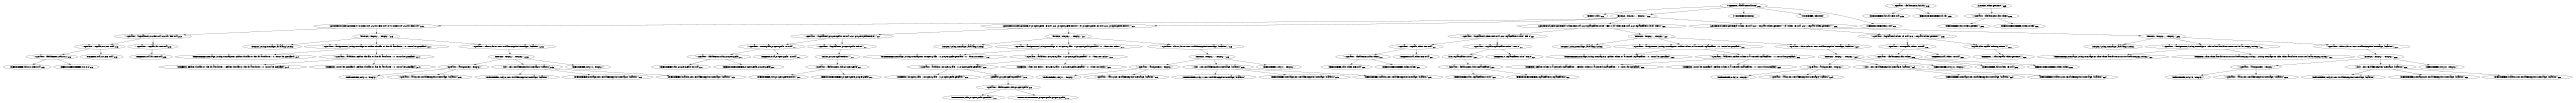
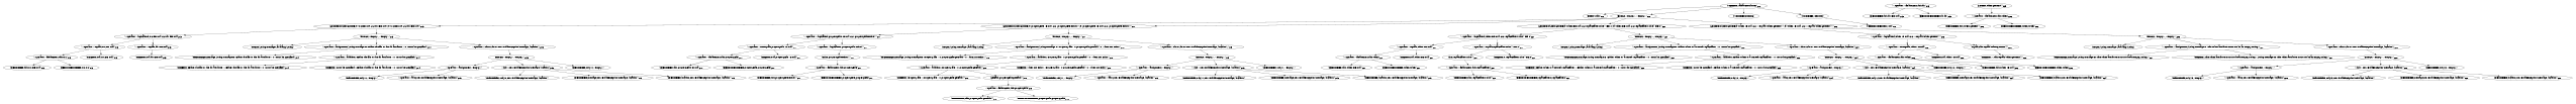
  digraph {
    n1 [label=<(METHOD,validateAttributes)<SUB>212</SUB>>]
    n2 [label=<(PARAM,this)<SUB>212</SUB>>]
    n3 [label=<(BLOCK,&lt;empty&gt;,&lt;empty&gt;)<SUB>212</SUB>>]
    n4 [label=<(MODIFIER,PUBLIC)>]
    n5 [label=<(MODIFIER,VIRTUAL)>]
    n6 [label=<(METHOD_RETURN,void)<SUB>212</SUB>>]
    n7 [label=<(CONTROL_STRUCTURE,if (src == null &amp;&amp; dir == null),if (src == null &amp;&amp; dir == null))<SUB>213</SUB>>]
    n8 [label=<(CONTROL_STRUCTURE,if (propertyFile != null &amp;&amp; !propertyFile.exists()),if (propertyFile != null &amp;&amp; !propertyFile.exists()))<SUB>217</SUB>>]
    n9 [label=<(CONTROL_STRUCTURE,if (token == null &amp;&amp; replacefilters.size() == 0),if (token == null &amp;&amp; replacefilters.size() == 0))<SUB>221</SUB>>]
    n10 [label=<(CONTROL_STRUCTURE,if (token != null &amp;&amp; &quot;&quot;.equals(token.getText())),if (token != null &amp;&amp; &quot;&quot;.equals(token.getText())))<SUB>226</SUB>>]
    n11 [label=<(&lt;operator&gt;.logicalAnd,src == null &amp;&amp; dir == null)<SUB>213</SUB>>]
    n12 [label=<(BLOCK,&lt;empty&gt;,&lt;empty&gt;)<SUB>213</SUB>>]
    n13 [label=<(&lt;operator&gt;.logicalAnd,propertyFile != null &amp;&amp; !propertyFile.exists())<SUB>217</SUB>>]
    n14 [label=<(BLOCK,&lt;empty&gt;,&lt;empty&gt;)<SUB>217</SUB>>]
    n15 [label=<(&lt;operator&gt;.logicalAnd,token == null &amp;&amp; replacefilters.size() == 0)<SUB>221</SUB>>]
    n16 [label=<(BLOCK,&lt;empty&gt;,&lt;empty&gt;)<SUB>221</SUB>>]
    n17 [label=<(&lt;operator&gt;.logicalAnd,token != null &amp;&amp; &quot;&quot;.equals(token.getText()))<SUB>226</SUB>>]
    n18 [label=<(BLOCK,&lt;empty&gt;,&lt;empty&gt;)<SUB>226</SUB>>]
    n19 [label=<(&lt;operator&gt;.equals,src == null)<SUB>213</SUB>>]
    n20 [label=<(&lt;operator&gt;.equals,dir == null)<SUB>213</SUB>>]
    n21 [label=<(LOCAL,String message: java.lang.String)>]
    n22 [label=<(&lt;operator&gt;.assignment,String message = &quot;Either the file or the dir attribute &quot; + &quot;must be specified&quot;)<SUB>214</SUB>>]
    n23 [label=<(&lt;operator&gt;.throw,throw new BuildException(message, location);)<SUB>215</SUB>>]
    n24 [label=<(&lt;operator&gt;.fieldAccess,this.src)<SUB>213</SUB>>]
    n25 [label=<(LITERAL,null,src == null)<SUB>213</SUB>>]
    n26 [label=<(LITERAL,null,dir == null)<SUB>213</SUB>>]
    n27 [label=<(IDENTIFIER,this,src == null)<SUB>213</SUB>>]
    n28 [label=<(FIELD_IDENTIFIER,src,src)<SUB>213</SUB>>]
    n29 [label=<(&lt;operator&gt;.fieldAccess,this.dir)<SUB>213</SUB>>]
    n30 [label=<(IDENTIFIER,this,dir == null)<SUB>213</SUB>>]
    n31 [label=<(FIELD_IDENTIFIER,dir,dir)<SUB>213</SUB>>]
    n32 [label=<(IDENTIFIER,message,String message = &quot;Either the file or the dir attribute &quot; + &quot;must be specified&quot;)<SUB>214</SUB>>]
    n33 [label=<(&lt;operator&gt;.addition,&quot;Either the file or the dir attribute &quot; + &quot;must be specified&quot;)<SUB>214</SUB>>]
    n34 [label=<(BLOCK,&lt;empty&gt;,&lt;empty&gt;)<SUB>215</SUB>>]
    n35 [label=<(LITERAL,&quot;Either the file or the dir attribute &quot;,&quot;Either the file or the dir attribute &quot; + &quot;must be specified&quot;)<SUB>214</SUB>>]
    n36 [label=<(LITERAL,&quot;must be specified&quot;,&quot;Either the file or the dir attribute &quot; + &quot;must be specified&quot;)<SUB>214</SUB>>]
    n37 [label=<(&lt;operator&gt;.assignment,&lt;empty&gt;)>]
    n38 [label=<(&lt;init&gt;,new BuildException(message, location))<SUB>215</SUB>>]
    n39 [label=<(IDENTIFIER,$obj10,&lt;empty&gt;)>]
    n40 [label=<(IDENTIFIER,$obj10,&lt;empty&gt;)>]
    n41 [label=<(&lt;operator&gt;.alloc,new BuildException(message, location))<SUB>215</SUB>>]
    n42 [label=<(IDENTIFIER,$obj10,new BuildException(message, location))>]
    n43 [label=<(IDENTIFIER,message,new BuildException(message, location))<SUB>215</SUB>>]
    n44 [label=<(IDENTIFIER,location,new BuildException(message, location))<SUB>215</SUB>>]
    n45 [label=<(&lt;operator&gt;.notEquals,propertyFile != null)<SUB>217</SUB>>]
    n46 [label=<(&lt;operator&gt;.logicalNot,!propertyFile.exists())<SUB>217</SUB>>]
    n47 [label=<(LOCAL,String message: java.lang.String)>]
    n48 [label=<(&lt;operator&gt;.assignment,String message = &quot;Property file &quot; + propertyFile.getPath() + &quot; does not exist.&quot;)<SUB>218</SUB>>]
    n49 [label=<(&lt;operator&gt;.throw,throw new BuildException(message, location);)<SUB>219</SUB>>]
    n50 [label=<(&lt;operator&gt;.fieldAccess,this.propertyFile)<SUB>217</SUB>>]
    n51 [label=<(LITERAL,null,propertyFile != null)<SUB>217</SUB>>]
    n52 [label=<(exists,propertyFile.exists())<SUB>217</SUB>>]
    n53 [label=<(IDENTIFIER,this,propertyFile != null)<SUB>217</SUB>>]
    n54 [label=<(FIELD_IDENTIFIER,propertyFile,propertyFile)<SUB>217</SUB>>]
    n55 [label=<(&lt;operator&gt;.fieldAccess,this.propertyFile)<SUB>217</SUB>>]
    n56 [label=<(IDENTIFIER,this,propertyFile.exists())<SUB>217</SUB>>]
    n57 [label=<(FIELD_IDENTIFIER,propertyFile,propertyFile)<SUB>217</SUB>>]
    n58 [label=<(IDENTIFIER,message,String message = &quot;Property file &quot; + propertyFile.getPath() + &quot; does not exist.&quot;)<SUB>218</SUB>>]
    n59 [label=<(&lt;operator&gt;.addition,&quot;Property file &quot; + propertyFile.getPath() + &quot; does not exist.&quot;)<SUB>218</SUB>>]
    n60 [label=<(BLOCK,&lt;empty&gt;,&lt;empty&gt;)<SUB>219</SUB>>]
    n61 [label=<(&lt;operator&gt;.addition,&quot;Property file &quot; + propertyFile.getPath())<SUB>218</SUB>>]
    n62 [label=<(LITERAL,&quot; does not exist.&quot;,&quot;Property file &quot; + propertyFile.getPath() + &quot; does not exist.&quot;)<SUB>218</SUB>>]
    n63 [label=<(LITERAL,&quot;Property file &quot;,&quot;Property file &quot; + propertyFile.getPath())<SUB>218</SUB>>]
    n64 [label=<(getPath,propertyFile.getPath())<SUB>218</SUB>>]
    n65 [label=<(&lt;operator&gt;.fieldAccess,this.propertyFile)<SUB>218</SUB>>]
    n66 [label=<(IDENTIFIER,this,propertyFile.getPath())<SUB>218</SUB>>]
    n67 [label=<(FIELD_IDENTIFIER,propertyFile,propertyFile)<SUB>218</SUB>>]
    n68 [label=<(&lt;operator&gt;.assignment,&lt;empty&gt;)>]
    n69 [label=<(&lt;init&gt;,new BuildException(message, location))<SUB>219</SUB>>]
    n70 [label=<(IDENTIFIER,$obj11,&lt;empty&gt;)>]
    n71 [label=<(IDENTIFIER,$obj11,&lt;empty&gt;)>]
    n72 [label=<(&lt;operator&gt;.alloc,new BuildException(message, location))<SUB>219</SUB>>]
    n73 [label=<(IDENTIFIER,$obj11,new BuildException(message, location))>]
    n74 [label=<(IDENTIFIER,message,new BuildException(message, location))<SUB>219</SUB>>]
    n75 [label=<(IDENTIFIER,location,new BuildException(message, location))<SUB>219</SUB>>]
    n76 [label=<(&lt;operator&gt;.equals,token == null)<SUB>221</SUB>>]
    n77 [label=<(&lt;operator&gt;.equals,replacefilters.size() == 0)<SUB>221</SUB>>]
    n78 [label=<(LOCAL,String message: java.lang.String)>]
    n79 [label=<(&lt;operator&gt;.assignment,String message = &quot;Either token or a nested replacefilter &quot; + &quot;must be specified&quot;)<SUB>222</SUB>>]
    n80 [label=<(&lt;operator&gt;.throw,throw new BuildException(message, location);)<SUB>224</SUB>>]
    n81 [label=<(&lt;operator&gt;.fieldAccess,this.token)<SUB>221</SUB>>]
    n82 [label=<(LITERAL,null,token == null)<SUB>221</SUB>>]
    n83 [label=<(size,replacefilters.size())<SUB>221</SUB>>]
    n84 [label=<(LITERAL,0,replacefilters.size() == 0)<SUB>221</SUB>>]
    n85 [label=<(IDENTIFIER,this,token == null)<SUB>221</SUB>>]
    n86 [label=<(FIELD_IDENTIFIER,token,token)<SUB>221</SUB>>]
    n87 [label=<(&lt;operator&gt;.fieldAccess,this.replacefilters)<SUB>221</SUB>>]
    n88 [label=<(IDENTIFIER,this,replacefilters.size())<SUB>221</SUB>>]
    n89 [label=<(FIELD_IDENTIFIER,replacefilters,replacefilters)<SUB>221</SUB>>]
    n90 [label=<(IDENTIFIER,message,String message = &quot;Either token or a nested replacefilter &quot; + &quot;must be specified&quot;)<SUB>222</SUB>>]
    n91 [label=<(&lt;operator&gt;.addition,&quot;Either token or a nested replacefilter &quot; + &quot;must be specified&quot;)<SUB>222</SUB>>]
    n92 [label=<(BLOCK,&lt;empty&gt;,&lt;empty&gt;)<SUB>224</SUB>>]
    n93 [label=<(LITERAL,&quot;Either token or a nested replacefilter &quot;,&quot;Either token or a nested replacefilter &quot; + &quot;must be specified&quot;)<SUB>222</SUB>>]
    n94 [label=<(LITERAL,&quot;must be specified&quot;,&quot;Either token or a nested replacefilter &quot; + &quot;must be specified&quot;)<SUB>223</SUB>>]
    n95 [label=<(&lt;operator&gt;.assignment,&lt;empty&gt;)>]
    n96 [label=<(&lt;init&gt;,new BuildException(message, location))<SUB>224</SUB>>]
    n97 [label=<(IDENTIFIER,$obj12,&lt;empty&gt;)>]
    n98 [label=<(IDENTIFIER,$obj12,&lt;empty&gt;)>]
    n99 [label=<(&lt;operator&gt;.alloc,new BuildException(message, location))<SUB>224</SUB>>]
+   n100 [label=<(IDENTIFIER,$obj12,new BuildException(message, location))>]
    n101 [label=<(IDENTIFIER,message,new BuildException(message, location))<SUB>224</SUB>>]
    n102 [label=<(IDENTIFIER,location,new BuildException(message, location))<SUB>224</SUB>>]
    n103 [label=<(&lt;operator&gt;.notEquals,token != null)<SUB>226</SUB>>]
    n104 [label=<(equals,this.equals(token.getText()))<SUB>226</SUB>>]
    n105 [label=<(LOCAL,String message: java.lang.String)>]
    n106 [label=<(&lt;operator&gt;.assignment,String message = &quot;The token attribute must not be an empty string.&quot;)<SUB>227</SUB>>]
    n107 [label=<(&lt;operator&gt;.throw,throw new BuildException(message, location);)<SUB>228</SUB>>]
    n108 [label=<(&lt;operator&gt;.fieldAccess,this.token)<SUB>226</SUB>>]
    n109 [label=<(LITERAL,null,token != null)<SUB>226</SUB>>]
    n110 [label=<(LITERAL,&quot;&quot;,this.equals(token.getText()))<SUB>226</SUB>>]
    n111 [label=<(IDENTIFIER,this,token != null)<SUB>226</SUB>>]
    n112 [label=<(FIELD_IDENTIFIER,token,token)<SUB>226</SUB>>]
    n113 [label=<(getText,token.getText())<SUB>225</SUB>>]
    n114 [label=<(&lt;operator&gt;.fieldAccess,this.token)<SUB>226</SUB>>]
    n115 [label=<(IDENTIFIER,this,token.getText())<SUB>226</SUB>>]
    n116 [label=<(FIELD_IDENTIFIER,token,token)<SUB>226</SUB>>]
    n117 [label=<(IDENTIFIER,message,String message = &quot;The token attribute must not be an empty string.&quot;)<SUB>227</SUB>>]
    n118 [label=<(LITERAL,&quot;The token attribute must not be an empty string.&quot;,String message = &quot;The token attribute must not be an empty string.&quot;)<SUB>227</SUB>>]
    n119 [label=<(BLOCK,&lt;empty&gt;,&lt;empty&gt;)<SUB>228</SUB>>]
    n120 [label=<(&lt;operator&gt;.assignment,&lt;empty&gt;)>]
    n121 [label=<(&lt;init&gt;,new BuildException(message, location))<SUB>228</SUB>>]
    n122 [label=<(IDENTIFIER,$obj13,&lt;empty&gt;)>]
    n123 [label=<(IDENTIFIER,$obj13,&lt;empty&gt;)>]
    n124 [label=<(&lt;operator&gt;.alloc,new BuildException(message, location))<SUB>228</SUB>>]
    n125 [label=<(IDENTIFIER,$obj13,new BuildException(message, location))>]
    n126 [label=<(IDENTIFIER,message,new BuildException(message, location))<SUB>228</SUB>>]
    n127 [label=<(IDENTIFIER,location,new BuildException(message, location))<SUB>228</SUB>>]
    n1 -> n2
    n1 -> n3
    n1 -> n4
    n1 -> n5
-   n1 -> n6
+   n5 -> n6
    n3 -> n7
    n3 -> n8
    n3 -> n9
    n3 -> n10
    n7 -> n11
    n7 -> n12
    n8 -> n13
    n8 -> n14
    n9 -> n15
    n9 -> n16
    n10 -> n17
    n10 -> n18
    n11 -> n19
    n11 -> n20
    n12 -> n21
    n12 -> n22
    n12 -> n23
    n13 -> n45
    n13 -> n46
    n14 -> n47
    n14 -> n48
    n14 -> n49
    n15 -> n76
    n15 -> n77
    n16 -> n78
    n16 -> n79
    n16 -> n80
    n17 -> n103
    n17 -> n104
    n18 -> n105
    n18 -> n106
    n18 -> n107
    n19 -> n24
    n19 -> n25
    n20 -> n26
    n22 -> n32
    n22 -> n33
    n23 -> n34
    n24 -> n27
    n24 -> n28
    n29 -> n30
    n29 -> n31
    n33 -> n35
    n33 -> n36
    n34 -> n37
    n34 -> n38
    n34 -> n39
    n37 -> n40
    n37 -> n41
    n38 -> n42
    n38 -> n43
    n38 -> n44
    n45 -> n50
    n45 -> n51
    n46 -> n52
    n48 -> n58
    n48 -> n59
    n49 -> n60
    n50 -> n53
    n50 -> n54
    n52 -> n55
    n55 -> n56
    n55 -> n57
    n59 -> n61
    n59 -> n62
    n60 -> n68
    n60 -> n69
    n60 -> n70
    n61 -> n63
    n61 -> n64
    n64 -> n65
    n65 -> n66
    n65 -> n67
    n68 -> n71
    n68 -> n72
    n69 -> n73
    n69 -> n74
    n69 -> n75
    n76 -> n81
    n76 -> n82
    n77 -> n83
    n77 -> n84
    n79 -> n90
    n79 -> n91
    n80 -> n92
    n81 -> n85
    n81 -> n86
    n83 -> n87
    n87 -> n88
    n87 -> n89
    n91 -> n93
    n91 -> n94
    n92 -> n95
    n92 -> n96
    n92 -> n97
    n95 -> n98
    n95 -> n99
+   n96 -> n100
    n96 -> n101
    n96 -> n102
    n103 -> n108
    n103 -> n109
    n104 -> n110
    n106 -> n117
    n106 -> n118
    n107 -> n119
    n108 -> n111
    n108 -> n112
    n113 -> n114
    n114 -> n115
    n114 -> n116
    n119 -> n120
    n119 -> n121
    n119 -> n122
    n120 -> n123
    n120 -> n124
    n121 -> n125
    n121 -> n126
    n121 -> n127
  }
